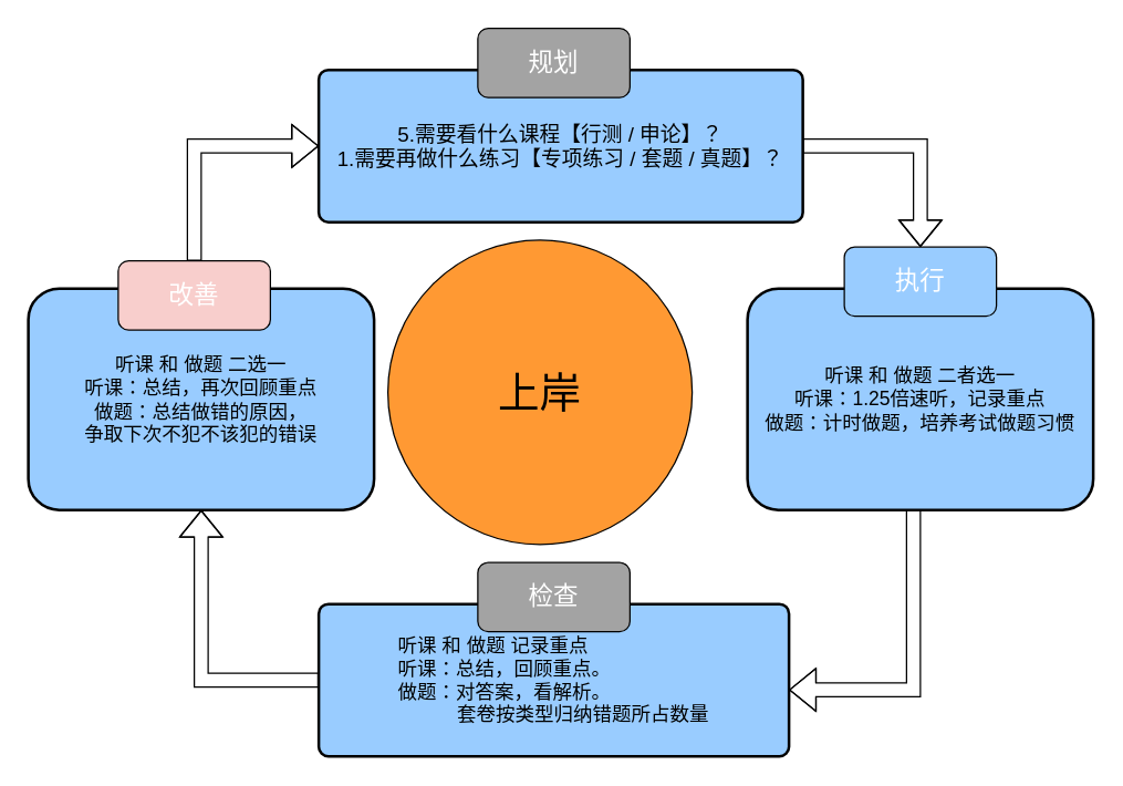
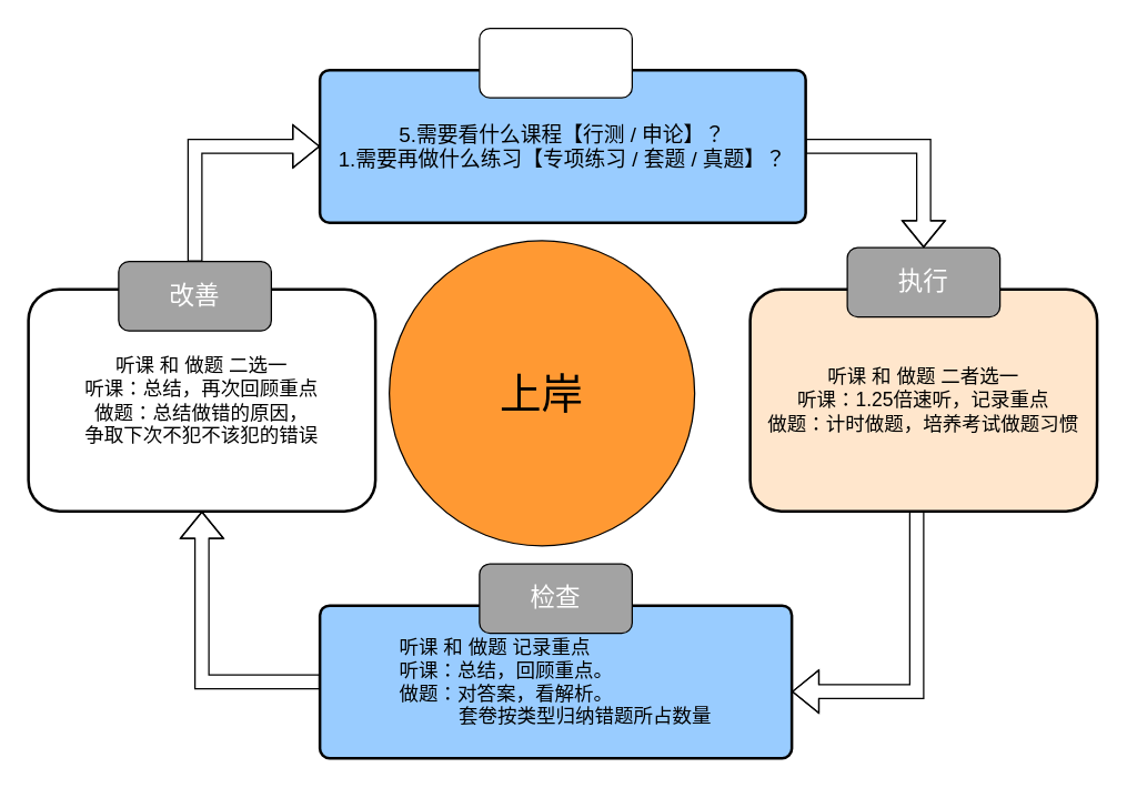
  <mxCell id="0" />
  <mxCell id="1" parent="0" />
  <mxCell id="2" value="" style="edgeStyle=orthogonalEdgeStyle;shape=flexArrow;rounded=0;orthogonalLoop=1;jettySize=auto;html=1;" edge="1" parent="1" source="10" target="5"><mxGeometry relative="1" as="geometry" /></mxCell>
  <mxCell id="3" value="&lt;p&gt;5.需要看什么课程【行测 / 申论】？&lt;br&gt;1.需要再做什么练习【专项练习 / 套题 / 真题】？&lt;/p&gt;" style="rounded=1;whiteSpace=wrap;html=1;absoluteArcSize=1;arcSize=14;strokeWidth=2;fillColor=#99CCFF;fontColor=#000;fontSize=15;" vertex="1" parent="1"><mxGeometry x="230" y="50" width="350" height="110" as="geometry" /></mxCell>
  <mxCell id="4" value="" style="edgeStyle=orthogonalEdgeStyle;shape=flexArrow;rounded=0;orthogonalLoop=1;jettySize=auto;html=1;" edge="1" parent="1" source="5" target="7"><mxGeometry relative="1" as="geometry"><Array as="points"><mxPoint x="660" y="498" /></Array></mxGeometry></mxCell>
- <mxCell id="5" value="听课 和 做题 二者选一&lt;br&gt;听课：1.25倍速听，记录重点&lt;br&gt;做题：计时做题，培养考试做题习惯&lt;br&gt;&lt;div style=&quot;text-align: justify&quot;&gt;&lt;/div&gt;" style="whiteSpace=wrap;html=1;rounded=1;strokeWidth=2;arcSize=14;rotation=0;fillColor=#99CCFF;fontSize=14;align=center;" vertex="1" parent="1"><mxGeometry x="540" y="208" width="250" height="160" as="geometry" /></mxCell>
+ <mxCell id="5" value="听课 和 做题 二者选一&lt;br&gt;听课：1.25倍速听，记录重点&lt;br&gt;做题：计时做题，培养考试做题习惯&lt;br&gt;&lt;div style=&quot;text-align: justify&quot;&gt;&lt;/div&gt;" style="whiteSpace=wrap;html=1;rounded=1;strokeWidth=2;arcSize=14;rotation=0;fillColor=#ffe6cc;fontSize=14;align=center;" vertex="1" parent="1"><mxGeometry x="540" y="208" width="250" height="160" as="geometry" /></mxCell>
  <mxCell id="6" style="edgeStyle=orthogonalEdgeStyle;shape=flexArrow;rounded=0;orthogonalLoop=1;jettySize=auto;html=1;exitX=0;exitY=0.5;exitDx=0;exitDy=0;entryX=0.5;entryY=1;entryDx=0;entryDy=0;" edge="1" parent="1" source="7" target="14"><mxGeometry relative="1" as="geometry" /></mxCell>
  <mxCell id="7" value="&lt;div style=&quot;text-align: left&quot;&gt;&lt;span style=&quot;font-size: 14px&quot;&gt;听课 和 做题 记录重点&lt;/span&gt;&lt;/div&gt;&lt;span style=&quot;font-size: 14px&quot;&gt;&lt;div style=&quot;text-align: left&quot;&gt;&lt;span&gt;听课：总结，回顾重点。&lt;/span&gt;&lt;/div&gt;&lt;div style=&quot;text-align: left&quot;&gt;&lt;span&gt;做题：对答案，看解析。&lt;/span&gt;&lt;/div&gt;&lt;div style=&quot;text-align: left&quot;&gt;&lt;span&gt;&amp;nbsp; &amp;nbsp; &amp;nbsp; &amp;nbsp; &amp;nbsp; &amp;nbsp;套卷按类型归纳错题所占数量&lt;/span&gt;&lt;/div&gt;&lt;/span&gt;" style="rounded=1;whiteSpace=wrap;html=1;absoluteArcSize=1;arcSize=14;strokeWidth=2;fillColor=#99CCFF;" vertex="1" parent="1"><mxGeometry x="230" y="436" width="340" height="110" as="geometry" /></mxCell>
  <mxCell id="8" value="上岸" style="ellipse;whiteSpace=wrap;html=1;aspect=fixed;fillColor=#FF9933;fontSize=30;" vertex="1" parent="1"><mxGeometry x="280" y="173" width="220" height="220" as="geometry" /></mxCell>
- <mxCell id="9" value="规划" style="rounded=1;whiteSpace=wrap;html=1;fontSize=18;fillColor=#A3A3A3;fontColor=#fff;" vertex="1" parent="1"><mxGeometry x="345" y="20" width="110" height="50" as="geometry" /></mxCell>
- <mxCell id="10" value="执行" style="rounded=1;whiteSpace=wrap;html=1;fontSize=18;fillColor=#99ccff;fontColor=#fff;rotation=0;" vertex="1" parent="1"><mxGeometry x="610" y="178" width="110" height="50" as="geometry" /></mxCell>
+ <mxCell id="9" value="规划" style="rounded=1;whiteSpace=wrap;html=1;fontSize=18;fillColor=#ffffff;fontColor=#fff;" vertex="1" parent="1"><mxGeometry x="345" y="20" width="110" height="50" as="geometry" /></mxCell>
+ <mxCell id="10" value="执行" style="rounded=1;whiteSpace=wrap;html=1;fontSize=18;fillColor=#A3A3A3;fontColor=#fff;rotation=0;" vertex="1" parent="1"><mxGeometry x="610" y="178" width="110" height="50" as="geometry" /></mxCell>
  <mxCell id="11" value="" style="edgeStyle=orthogonalEdgeStyle;shape=flexArrow;rounded=0;orthogonalLoop=1;jettySize=auto;html=1;" edge="1" parent="1" source="3" target="10"><mxGeometry relative="1" as="geometry"><mxPoint x="400" y="108" as="sourcePoint" /><mxPoint x="660" y="213" as="targetPoint" /></mxGeometry></mxCell>
  <mxCell id="12" style="edgeStyle=orthogonalEdgeStyle;shape=flexArrow;rounded=0;orthogonalLoop=1;jettySize=auto;html=1;exitX=0.5;exitY=0;exitDx=0;exitDy=0;entryX=0;entryY=0.5;entryDx=0;entryDy=0;" edge="1" parent="1" source="15" target="3"><mxGeometry relative="1" as="geometry" /></mxCell>
  <mxCell id="13" value="检查" style="rounded=1;whiteSpace=wrap;html=1;fontSize=18;fillColor=#A3A3A3;fontColor=#fff;rotation=0;" vertex="1" parent="1"><mxGeometry x="345" y="406" width="110" height="50" as="geometry" /></mxCell>
- <mxCell id="14" value="听课 和 做题 二选一&lt;br&gt;听课：总结，再次回顾重点&lt;br&gt;做题：总结做错的原因，&lt;br&gt;争取下次不犯不该犯的错误&lt;br&gt;&lt;div style=&quot;text-align: justify&quot;&gt;&lt;/div&gt;" style="whiteSpace=wrap;html=1;rounded=1;strokeWidth=2;arcSize=14;rotation=0;fillColor=#99CCFF;fontSize=14;align=center;" vertex="1" parent="1"><mxGeometry x="20" y="208" width="250" height="160" as="geometry" /></mxCell>
- <mxCell id="15" value="改善" style="rounded=1;whiteSpace=wrap;html=1;fontSize=18;fillColor=#f8cecc;fontColor=#fff;rotation=0;" vertex="1" parent="1"><mxGeometry x="85" y="188" width="110" height="50" as="geometry" /></mxCell>
+ <mxCell id="14" value="听课 和 做题 二选一&lt;br&gt;听课：总结，再次回顾重点&lt;br&gt;做题：总结做错的原因，&lt;br&gt;争取下次不犯不该犯的错误&lt;br&gt;&lt;div style=&quot;text-align: justify&quot;&gt;&lt;/div&gt;" style="whiteSpace=wrap;html=1;rounded=1;strokeWidth=2;arcSize=14;rotation=0;fillColor=#ffffff;fontSize=14;align=center;" vertex="1" parent="1"><mxGeometry x="20" y="208" width="250" height="160" as="geometry" /></mxCell>
+ <mxCell id="15" value="改善" style="rounded=1;whiteSpace=wrap;html=1;fontSize=18;fillColor=#A3A3A3;fontColor=#fff;rotation=0;" vertex="1" parent="1"><mxGeometry x="85" y="188" width="110" height="50" as="geometry" /></mxCell>
